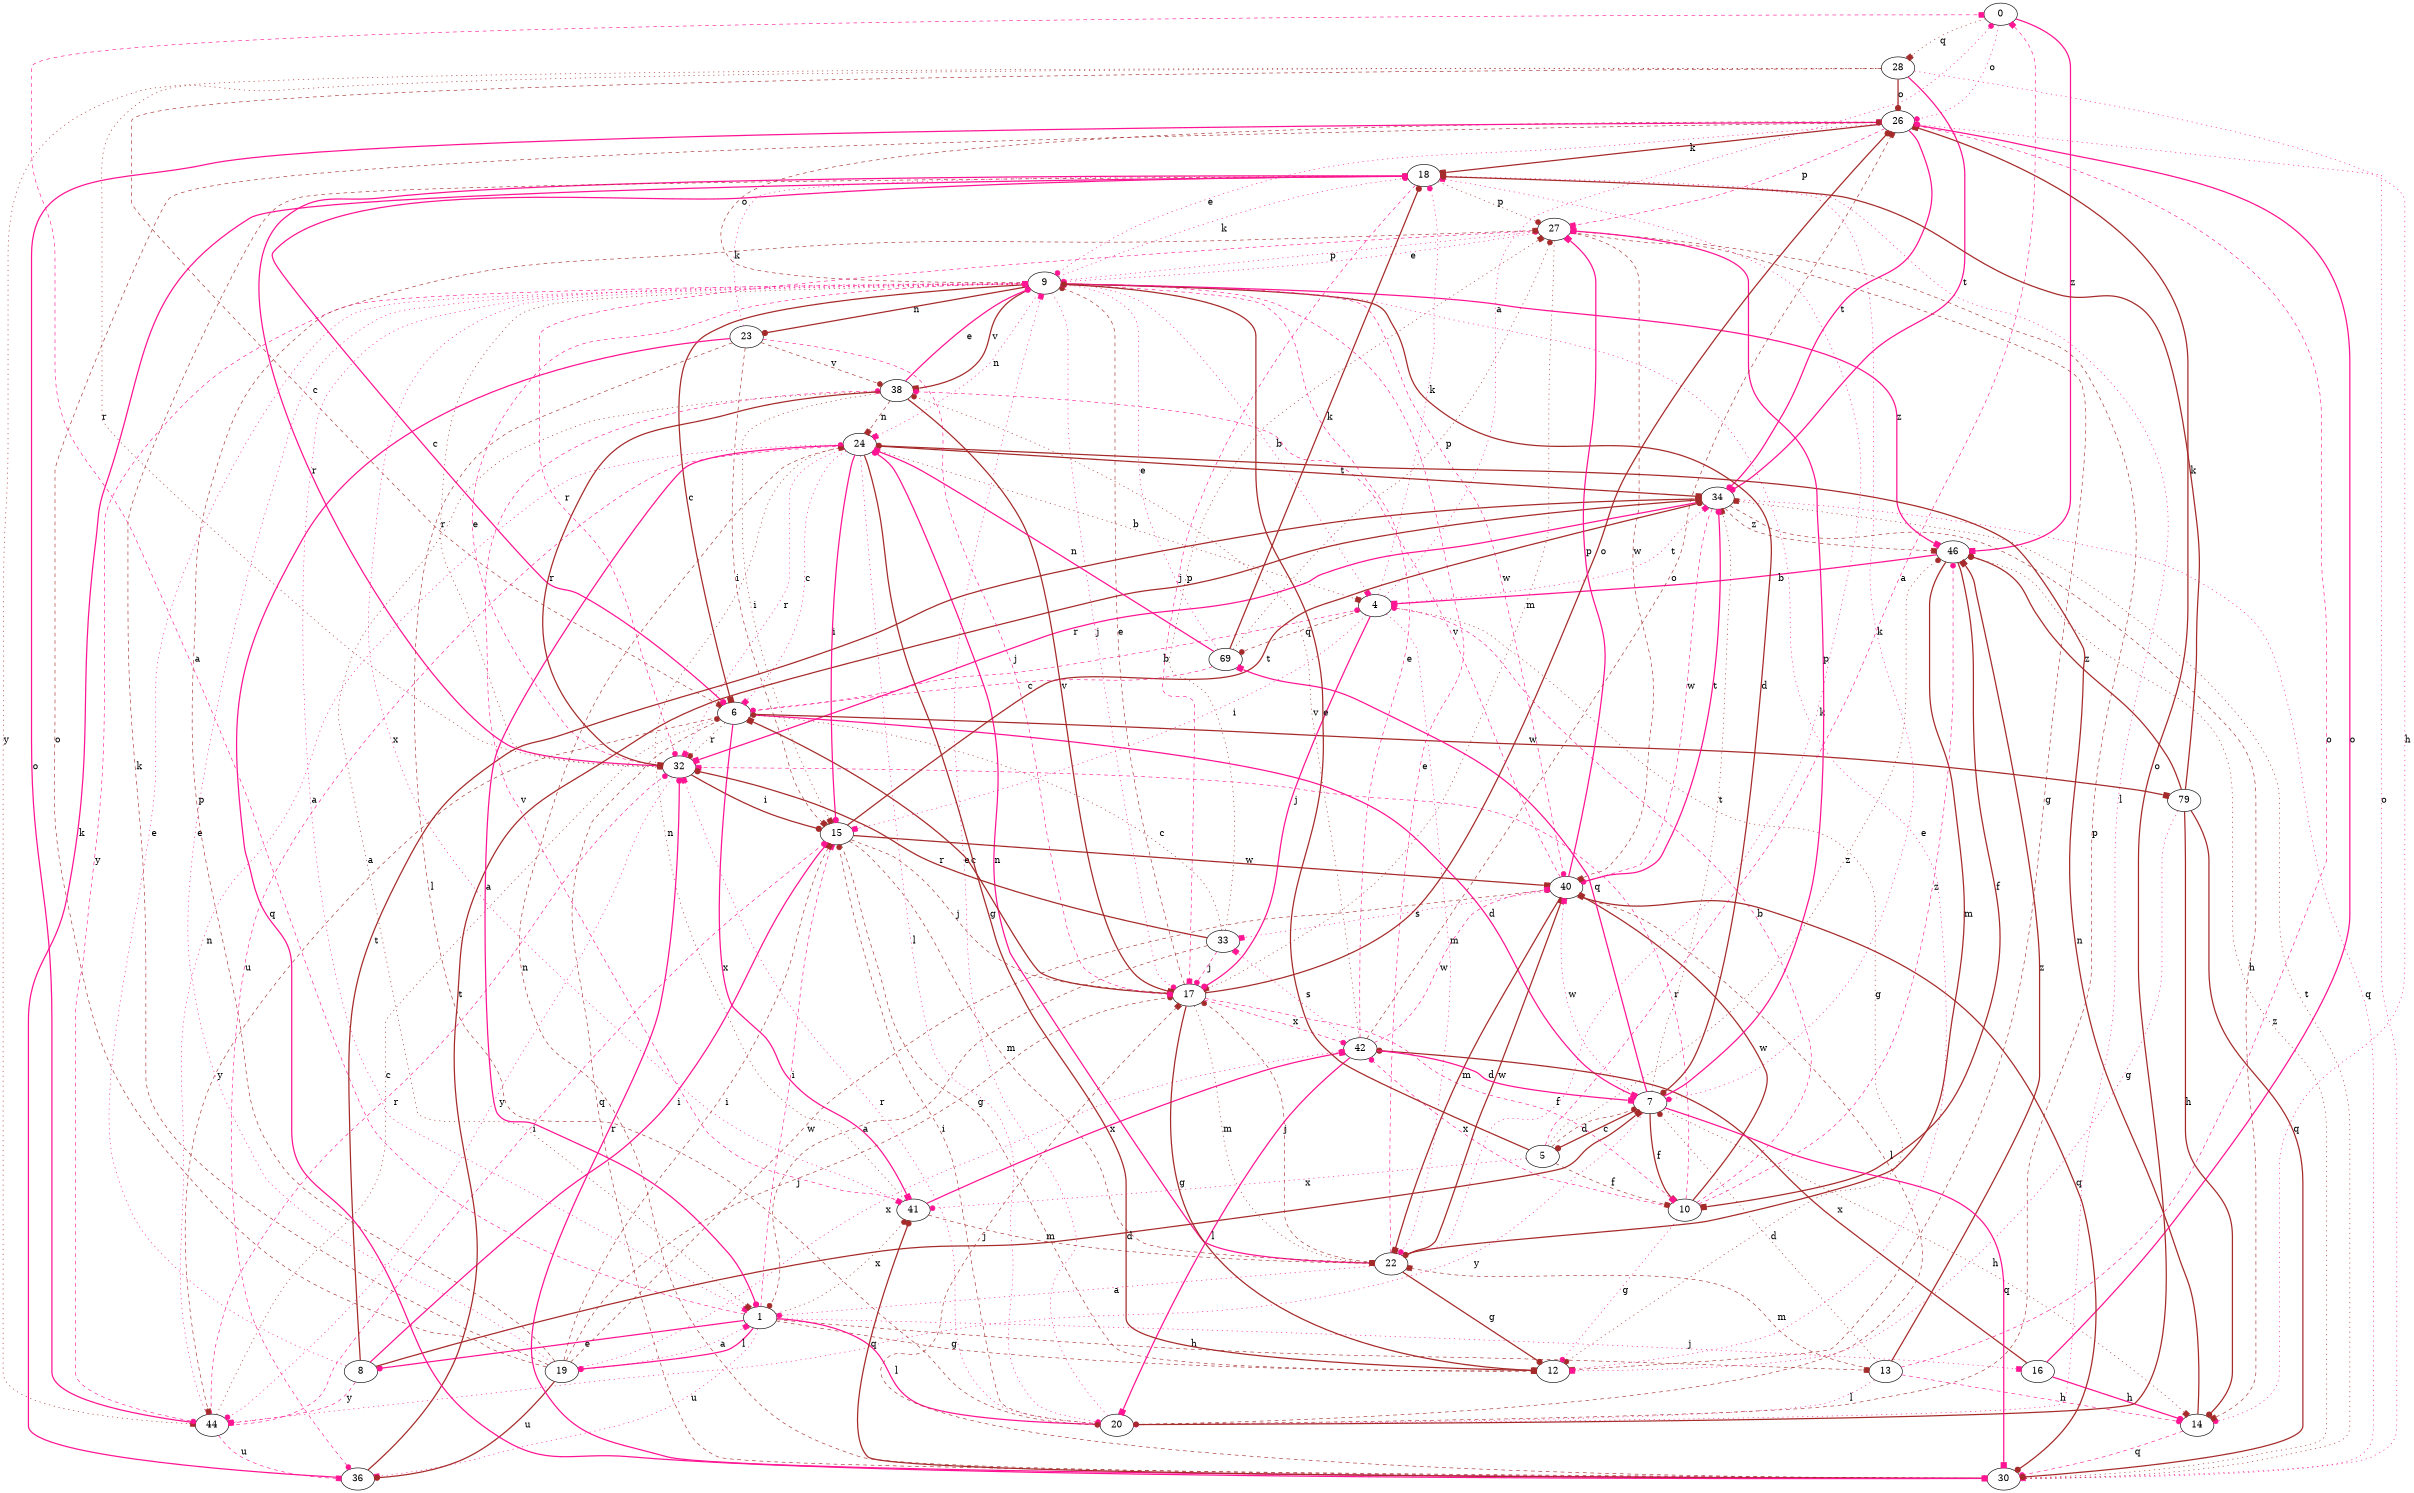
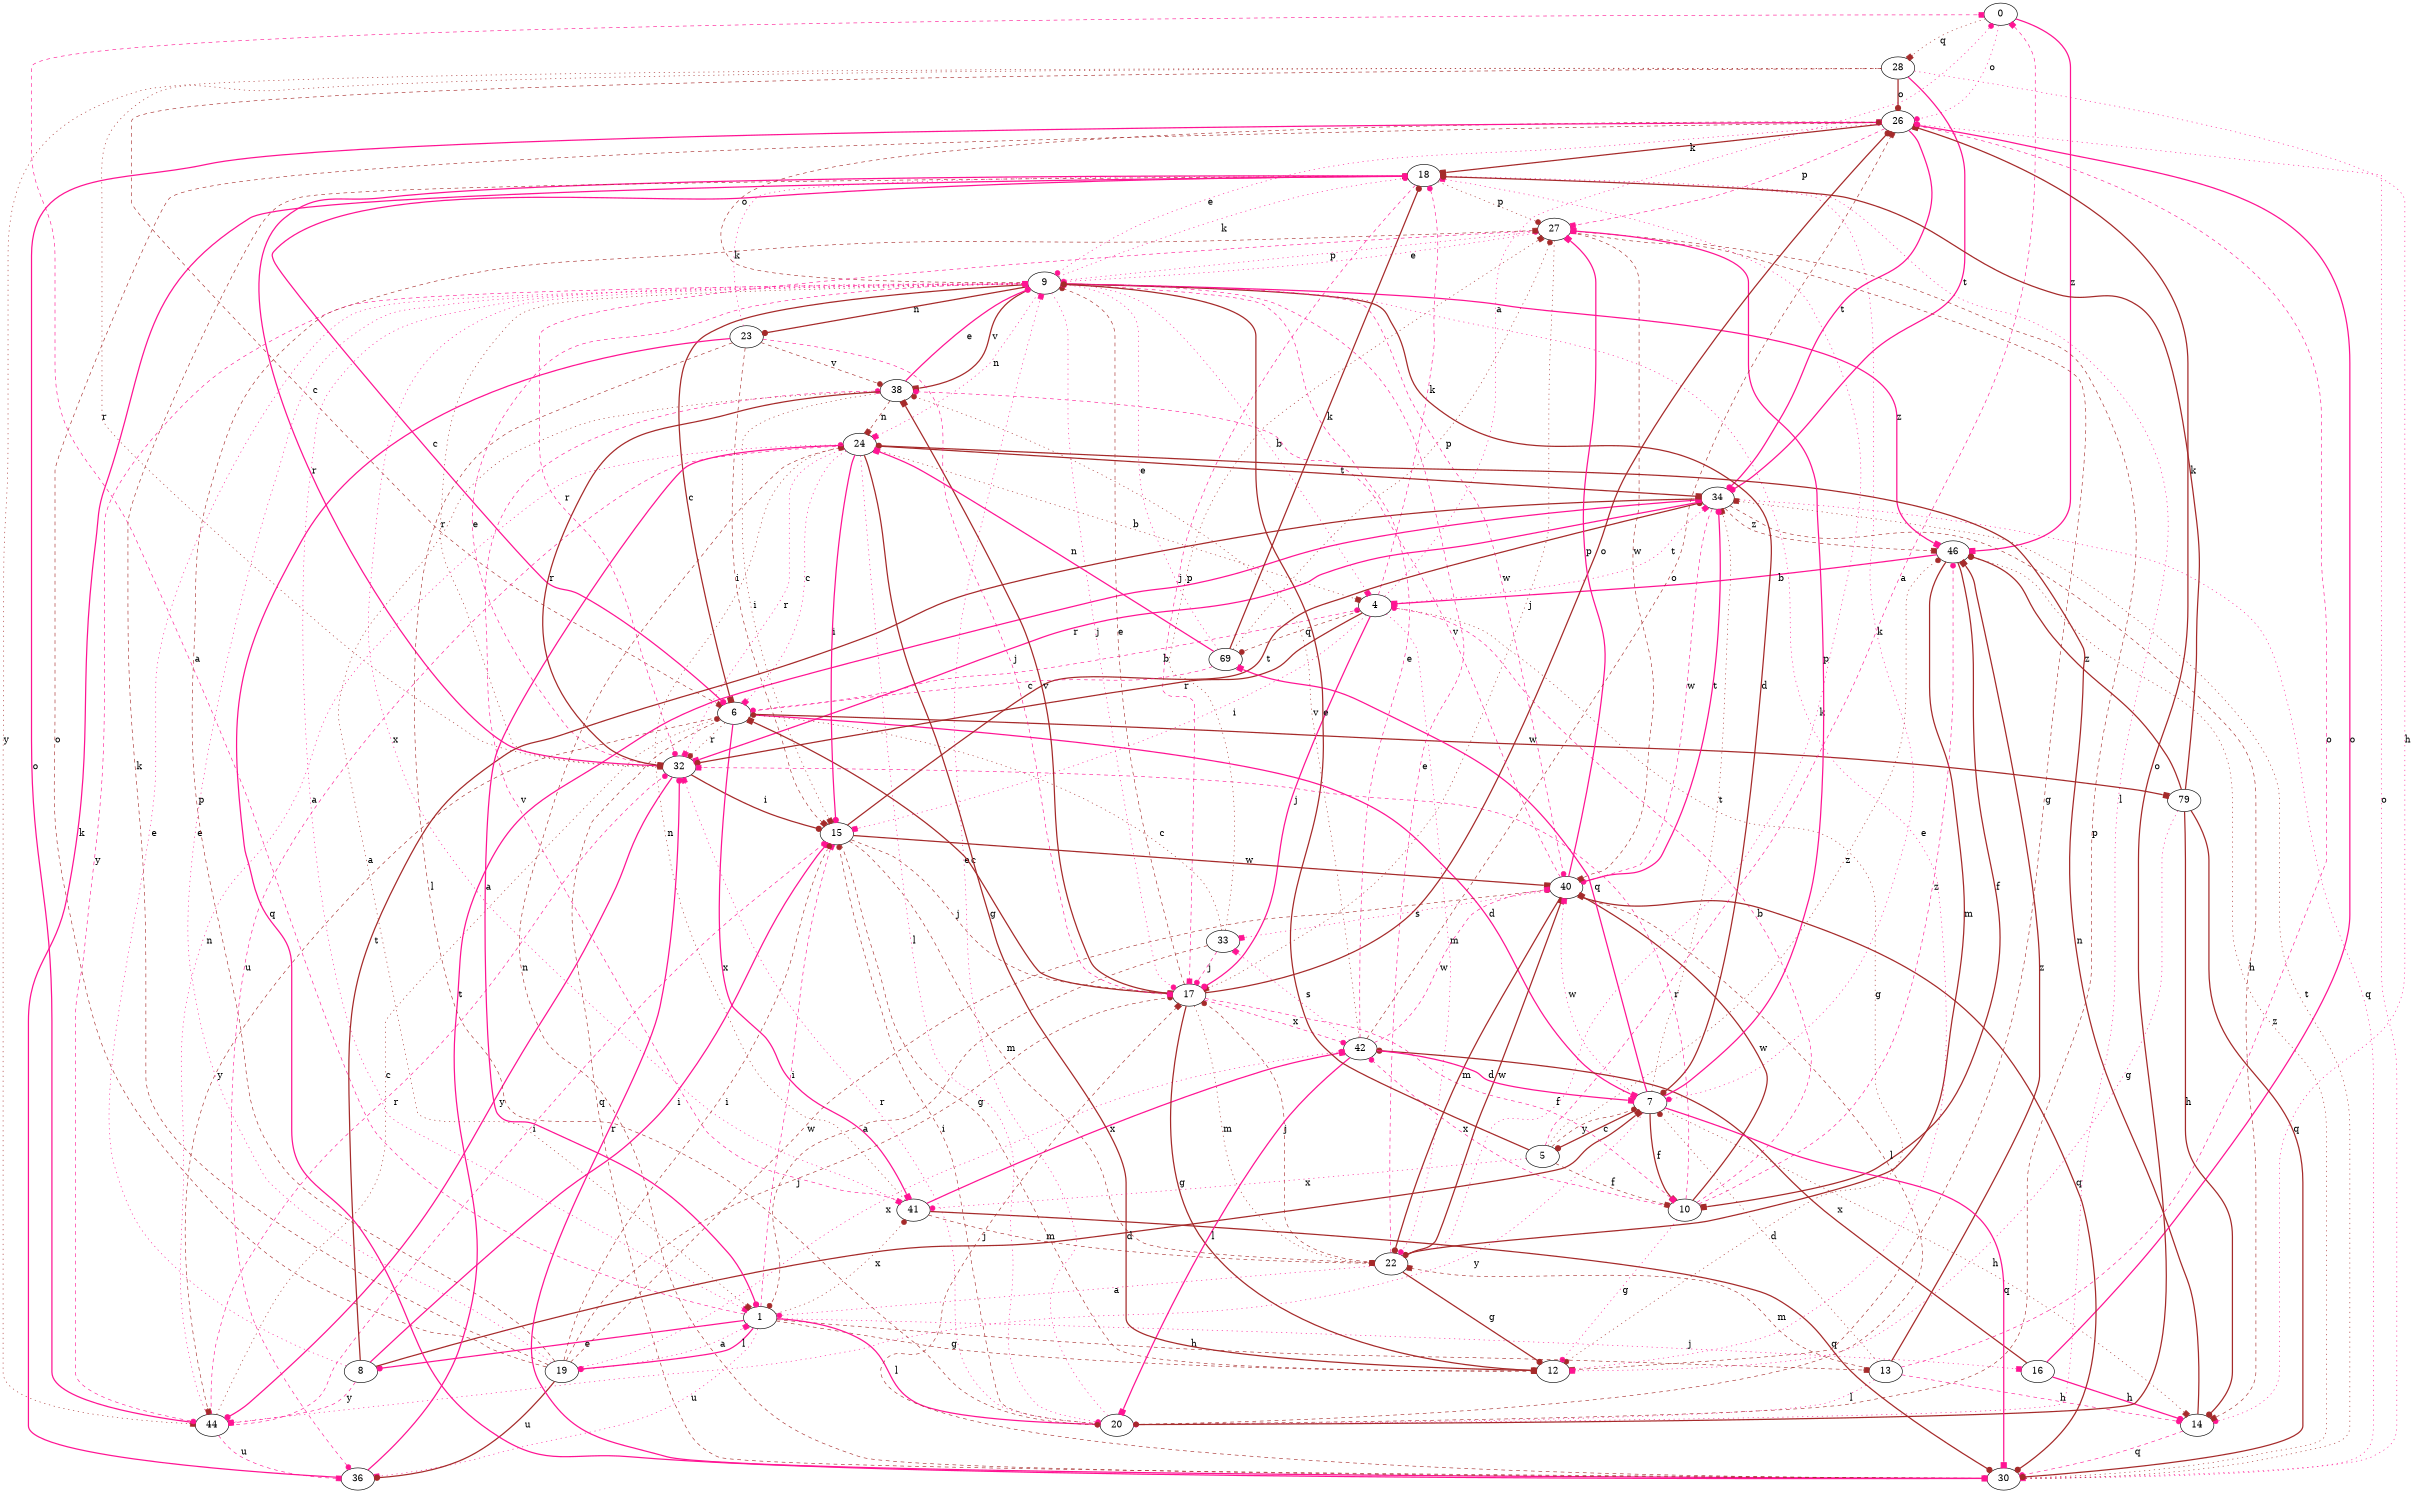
  strict digraph {
    edge [arrowhead=dot color=deeppink style=bold]
    0
    26
    28
    46
    18
    34
    9
    27
    32
    6
    44
    14
    4
    22
    10
    1
    8
    12
    13
    15
    16
    19
    20
    36
    41
    7
    17
    40
    42
    30
    24
    38
    n33 [label=69]
    5
    23
    n36 [label=79]
    33
    0 -> 26 [label=o style=dotted]
    0 -> 28 [arrowhead=box color=brown label=q style=dotted]
    0 -> 46 [arrowhead=box label=z]
    26 -> 18 [arrowhead=box color=brown label=k]
    26 -> 34 [label=t]
    26 -> 9 [label=e style=dotted]
    26 -> 27 [arrowhead=box label=p style=dashed]
    28 -> 26 [color=brown label=o]
    28 -> 34 [label=t]
    28 -> 32 [arrowhead=box color=brown label=r style=dotted]
    28 -> 6 [arrowhead=box color=brown label=c style=dashed]
    28 -> 44 [arrowhead=box color=brown label=y style=dotted]
    28 -> 14 [label=h style=dotted]
    46 -> 4 [arrowhead=box label=b]
    46 -> 22 [color=brown label=m]
    46 -> 10 [arrowhead=box color=brown label=f]
    18 -> 27 [color=brown label=p style=dotted]
    18 -> 32 [label=r]
    18 -> 6 [label=c]
    18 -> 20 [label=l style=dotted]
    18 -> 7 [label=k style=dotted]
    18 -> 17 [arrowhead=box label=j style=dashed]
    34 -> 46 [arrowhead=box color=brown label=z style=dashed]
    34 -> 32 [arrowhead=box label=r]
    34 -> 14 [arrowhead=box color=brown label=h style=dashed]
    34 -> 40 [label=w style=dashed]
    34 -> 30 [arrowhead=box label=q style=dotted]
    9 -> 26 [arrowhead=box color=brown label=o style=dashed]
    9 -> 46 [arrowhead=box label=z]
    9 -> 18 [label=k style=dotted]
    9 -> 27 [label=p style=dotted]
    9 -> 32 [color=brown label=r style=dotted]
    9 -> 6 [arrowhead=box color=brown label=c]
    9 -> 44 [label=y style=dashed]
    9 -> 4 [arrowhead=box label=b style=dotted]
    9 -> 1 [arrowhead=box label=a style=dotted]
    9 -> 41 [arrowhead=box label=x style=dotted]
    9 -> 7 [color=brown label=d]
    9 -> 17 [label=j style=dotted]
    9 -> 40 [label=w style=dashed]
    9 -> 24 [arrowhead=box label=n style=dotted]
    9 -> 38 [arrowhead=box color=brown label=v]
    9 -> 23 [color=brown label=n]
    27 -> 9 [label=e style=dotted]
    27 -> 32 [label=r style=dashed]
    27 -> 12 [arrowhead=box color=brown label=g style=dashed]
-   27 -> 17 [arrowhead=box color=brown label=m style=dotted]
+   27 -> 17 [arrowhead=box color=brown label=j style=dotted]
    27 -> 40 [arrowhead=box color=brown label=w style=dashed]
    32 -> 9 [arrowhead=box label=e style=dashed]
-   32 -> 44 [label=y style=dotted]
+   32 -> 44 [label=y]
    32 -> 15 [color=brown label=i]
    6 -> 32 [color=brown label=r style=dotted]
    6 -> 44 [arrowhead=box color=brown label=y style=dashed]
    6 -> 4 [label=b style=dashed]
    6 -> 41 [arrowhead=box label=x]
    6 -> 7 [arrowhead=box label=d]
    6 -> 30 [color=brown label=q style=dashed]
    6 -> n36 [arrowhead=box color=brown label=w]
    44 -> 26 [label=o]
    44 -> 32 [label=r style=dashed]
    44 -> 6 [color=brown label=c style=dotted]
    44 -> 15 [label=i style=dashed]
    44 -> 36 [arrowhead=box label=u style=dashed]
    44 -> 24 [label=n style=dotted]
    14 -> 30 [label=q style=dashed]
    14 -> 24 [color=brown label=n]
    4 -> 0 [label=a style=dotted]
-   4 -> 18 [label=k style=dotted]
+   4 -> 18 [label=k style=dashed]
    4 -> 34 [arrowhead=box label=t style=dotted]
-   33 -> 32 [color=brown label=r]
+   4 -> 32 [color=brown label=r]
    4 -> 22 [label=m style=dotted]
    4 -> 12 [color=brown label=g style=dotted]
    4 -> 15 [arrowhead=box label=i style=dotted]
    4 -> 17 [label=j]
    4 -> n33 [color=brown label=q style=dashed]
    22 -> 18 [arrowhead=box label=k style=dotted]
    22 -> 9 [arrowhead=box label=e style=dashed]
    22 -> 1 [label=a style=dotted]
    22 -> 12 [color=brown label=g]
    22 -> 17 [color=brown label=j style=dashed]
    22 -> 40 [arrowhead=box color=brown label=w]
-   22 -> 24 [label=n]
    10 -> 46 [label=z style=dashed]
    10 -> 32 [arrowhead=box label=r style=dashed]
    10 -> 4 [label=b style=dashed]
    10 -> 12 [label=g style=dotted]
    10 -> 40 [arrowhead=box color=brown label=w]
    10 -> 42 [label=x style=dashed]
    1 -> 0 [arrowhead=box label=a style=dashed]
    1 -> 8 [label=e]
    1 -> 12 [arrowhead=box color=brown label=g style=dashed]
    1 -> 13 [arrowhead=box color=brown label=h style=dashed]
    1 -> 15 [arrowhead=box label=i style=dashed]
    1 -> 16 [arrowhead=box label=j style=dotted]
    1 -> 19 [label=l]
    1 -> 20 [label=l]
    1 -> 36 [arrowhead=box label=u style=dotted]
    1 -> 41 [color=brown label=x style=dotted]
    8 -> 34 [arrowhead=box color=brown label=t]
    8 -> 9 [arrowhead=box label=e style=dotted]
    8 -> 44 [arrowhead=box label=y style=dashed]
    8 -> 15 [label=i]
    8 -> 7 [arrowhead=box color=brown label=d]
    12 -> 9 [label=e style=dotted]
    13 -> 26 [label=o style=dashed]
    13 -> 46 [arrowhead=box color=brown label=z]
    13 -> 14 [label=h style=dashed]
    13 -> 22 [arrowhead=box color=brown label=m style=dashed]
    13 -> 20 [label=l style=dotted]
    13 -> 7 [color=brown label=d style=dotted]
    15 -> 34 [color=brown label=t]
    15 -> 22 [color=brown label=m style=dashed]
    15 -> 12 [arrowhead=box color=brown label=g style=dashed]
    15 -> 17 [arrowhead=box color=brown label=j style=dashed]
    15 -> 40 [arrowhead=box color=brown label=w]
    16 -> 26 [arrowhead=box label=o]
    16 -> 14 [label=h]
    16 -> 42 [color=brown label=x]
    19 -> 26 [color=brown label=o style=dashed]
    19 -> 18 [arrowhead=box color=brown label=k style=dashed]
    19 -> 9 [arrowhead=box label=e style=dotted]
    19 -> 27 [arrowhead=box color=brown label=p style=dashed]
    19 -> 1 [arrowhead=box label=a style=dotted]
-   19 -> 15 [arrowhead=box color=brown label=i style=dashed]
+   19 -> 15 [color=brown label=i style=dashed]
    19 -> 36 [color=brown label=u]
    19 -> 17 [color=brown label=j style=dashed]
    19 -> 40 [color=brown label=w style=dashed]
    19 -> 42 [label=x style=dotted]
    20 -> 26 [arrowhead=box color=brown label=o]
    20 -> 9 [arrowhead=box label=e style=dotted]
    20 -> 27 [color=brown label=p style=dashed]
    20 -> 32 [arrowhead=box label=r style=dotted]
    20 -> 15 [color=brown label=i style=dashed]
    36 -> 18 [label=k]
-   36 -> 34 [arrowhead=box color=brown label=t]
+   36 -> 34 [arrowhead=box label=t]
    41 -> 22 [arrowhead=box color=brown label=m style=dashed]
    41 -> 42 [arrowhead=box label=x]
-   30 -> 41 [color=brown label=q]
+   41 -> 30 [color=brown label=q]
    41 -> 24 [color=brown label=n style=dotted]
    41 -> 38 [label=v style=dashed]
    7 -> 34 [arrowhead=box color=brown label=t style=dotted]
    7 -> 27 [arrowhead=box label=p]
    7 -> 44 [arrowhead=box label=y style=dotted]
    7 -> 14 [arrowhead=box color=brown label=h style=dotted]
    7 -> 10 [arrowhead=box color=brown label=f]
    7 -> 40 [arrowhead=box label=w style=dotted]
    7 -> 30 [arrowhead=box label=q]
    7 -> n33 [arrowhead=box label=q]
    7 -> 5 [color=brown label=c]
    17 -> 26 [color=brown label=o]
    17 -> 9 [color=brown label=e style=dashed]
    17 -> 6 [arrowhead=box color=brown label=c]
    17 -> 22 [arrowhead=box color=brown label=m style=dotted]
    17 -> 10 [arrowhead=box label=f style=dashed]
    17 -> 12 [color=brown label=g]
    17 -> 42 [label=x style=dashed]
-   38 -> 17 [arrowhead=box color=brown label=v]
+   17 -> 38 [arrowhead=box color=brown label=v]
    40 -> 34 [label=t]
    40 -> 27 [arrowhead=box label=p]
-   40 -> 22 [arrowhead=box color=brown label=m]
+   40 -> 22 [color=brown label=m]
    40 -> 20 [color=brown label=l style=dashed]
    40 -> 30 [color=brown label=q]
    40 -> 38 [label=v style=dashed]
    40 -> 33 [arrowhead=box label=s style=dotted]
    42 -> 26 [arrowhead=box color=brown label=o style=dashed]
    42 -> 9 [label=e style=dashed]
    42 -> 20 [arrowhead=box label=l]
    42 -> 7 [arrowhead=box label=d]
    42 -> 40 [arrowhead=box label=w style=dashed]
    42 -> 38 [color=brown label=v style=dotted]
    42 -> 33 [arrowhead=box label=s style=dotted]
    30 -> 26 [label=o style=dotted]
    30 -> 46 [color=brown label=z style=dotted]
    30 -> 34 [arrowhead=box color=brown label=t style=dotted]
    30 -> 32 [label=r]
    30 -> 17 [arrowhead=box color=brown label=j style=dashed]
    30 -> 24 [arrowhead=box color=brown label=n style=dashed]
    24 -> 34 [arrowhead=box color=brown label=t]
    24 -> 32 [arrowhead=box label=r style=dotted]
    24 -> 6 [arrowhead=box label=c style=dotted]
    24 -> 4 [arrowhead=box color=brown label=b style=dotted]
    24 -> 1 [label=a]
    24 -> 12 [arrowhead=box color=brown label=g]
    24 -> 15 [label=i]
    24 -> 20 [label=l style=dotted]
    24 -> 36 [label=u style=dashed]
    38 -> 9 [label=e]
    38 -> 32 [arrowhead=box color=brown label=r]
    38 -> 1 [arrowhead=box color=brown label=a style=dotted]
    38 -> 15 [arrowhead=box color=brown label=i style=dotted]
    38 -> 24 [arrowhead=box color=brown label=n style=dashed]
    n33 -> 18 [color=brown label=k]
    n33 -> 9 [arrowhead=box label=e style=dotted]
    n33 -> 27 [color=brown label=p style=dotted]
    n33 -> 6 [label=c style=dashed]
    n33 -> 24 [arrowhead=box label=n]
    5 -> 0 [arrowhead=box label=a style=dashed]
    5 -> 46 [color=brown label=z style=dotted]
    5 -> 9 [color=brown label=e]
    5 -> 10 [arrowhead=box color=brown label=f style=dashed]
    5 -> 41 [label=x style=dotted]
-   5 -> 7 [color=brown label=d style=dashed]
+   5 -> 7 [color=brown label=y style=dashed]
    23 -> 18 [label=k style=dotted]
    23 -> 15 [arrowhead=box color=brown label=i style=dashed]
    23 -> 20 [color=brown label=l style=dashed]
    23 -> 17 [arrowhead=box label=j style=dashed]
    23 -> 30 [arrowhead=box label=q]
    23 -> 38 [color=brown label=v style=dashed]
    n36 -> 46 [color=brown label=z]
    n36 -> 18 [color=brown label=k]
    n36 -> 14 [color=brown label=h]
    n36 -> 12 [arrowhead=box label=g style=dotted]
    n36 -> 30 [color=brown label=q]
    33 -> 27 [arrowhead=box color=brown label=p style=dotted]
    33 -> 6 [color=brown label=c style=dotted]
    33 -> 1 [color=brown label=a style=dashed]
    33 -> 17 [label=j style=dashed]
  }
